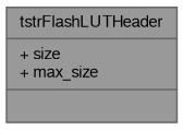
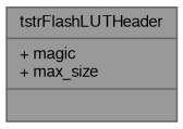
  digraph {
-   n1 [color=gray40 fillcolor=grey60 fontcolor=black fontname=FreeSans fontsize=10 height=0.2 label="{tstrFlashLUTHeader\n|+ size\l+ max_size\l|}" shape=record style=filled width=0.4]
+   n1 [color=gray40 fillcolor=grey60 fontcolor=black fontname=FreeSans fontsize=10 height=0.2 label="{tstrFlashLUTHeader\n|+ magic\l+ max_size\l|}" shape=record style=filled width=0.4]
  }
